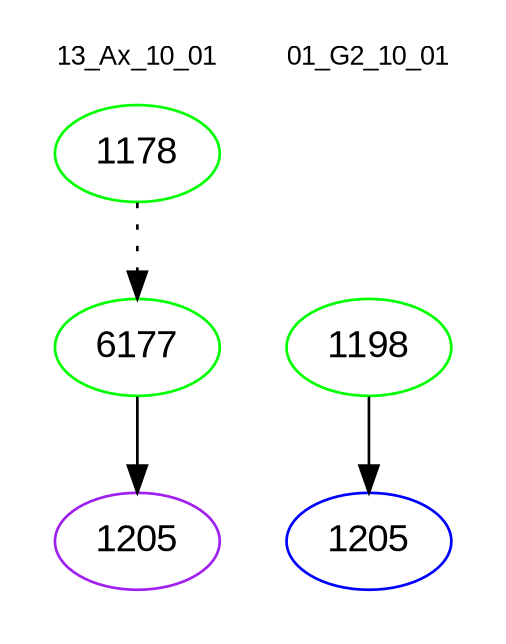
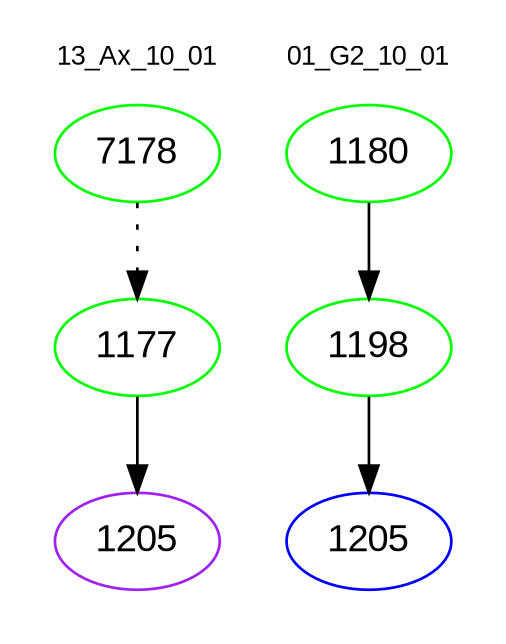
  digraph {
    fontname="Liberation Sans"
    node [color=green fontname="Liberation Sans"]
    edge [color=black fontname="Liberation Sans" style=solid]
-   n1 [label=1178]
-   n2 [label=6177]
+   n1 [label=7178]
+   n2 [label=1177]
    n3 [color=purple label=1205]
+   n4 [label=1180]
    n5 [label=1198]
    n6 [color=blue label=1205]
    subgraph cluster_1 {
      color=white
      fontsize=10
      label="13_Ax_10_01"
      n1
      n2
      n3
    }
    subgraph cluster_2 {
      color=white
      fontsize=10
      label="01_G2_10_01"
+     n4
      n5
      n6
    }
    n1 -> n2 [style=dotted]
    n2 -> n3
+   n4 -> n5
    n5 -> n6
  }
